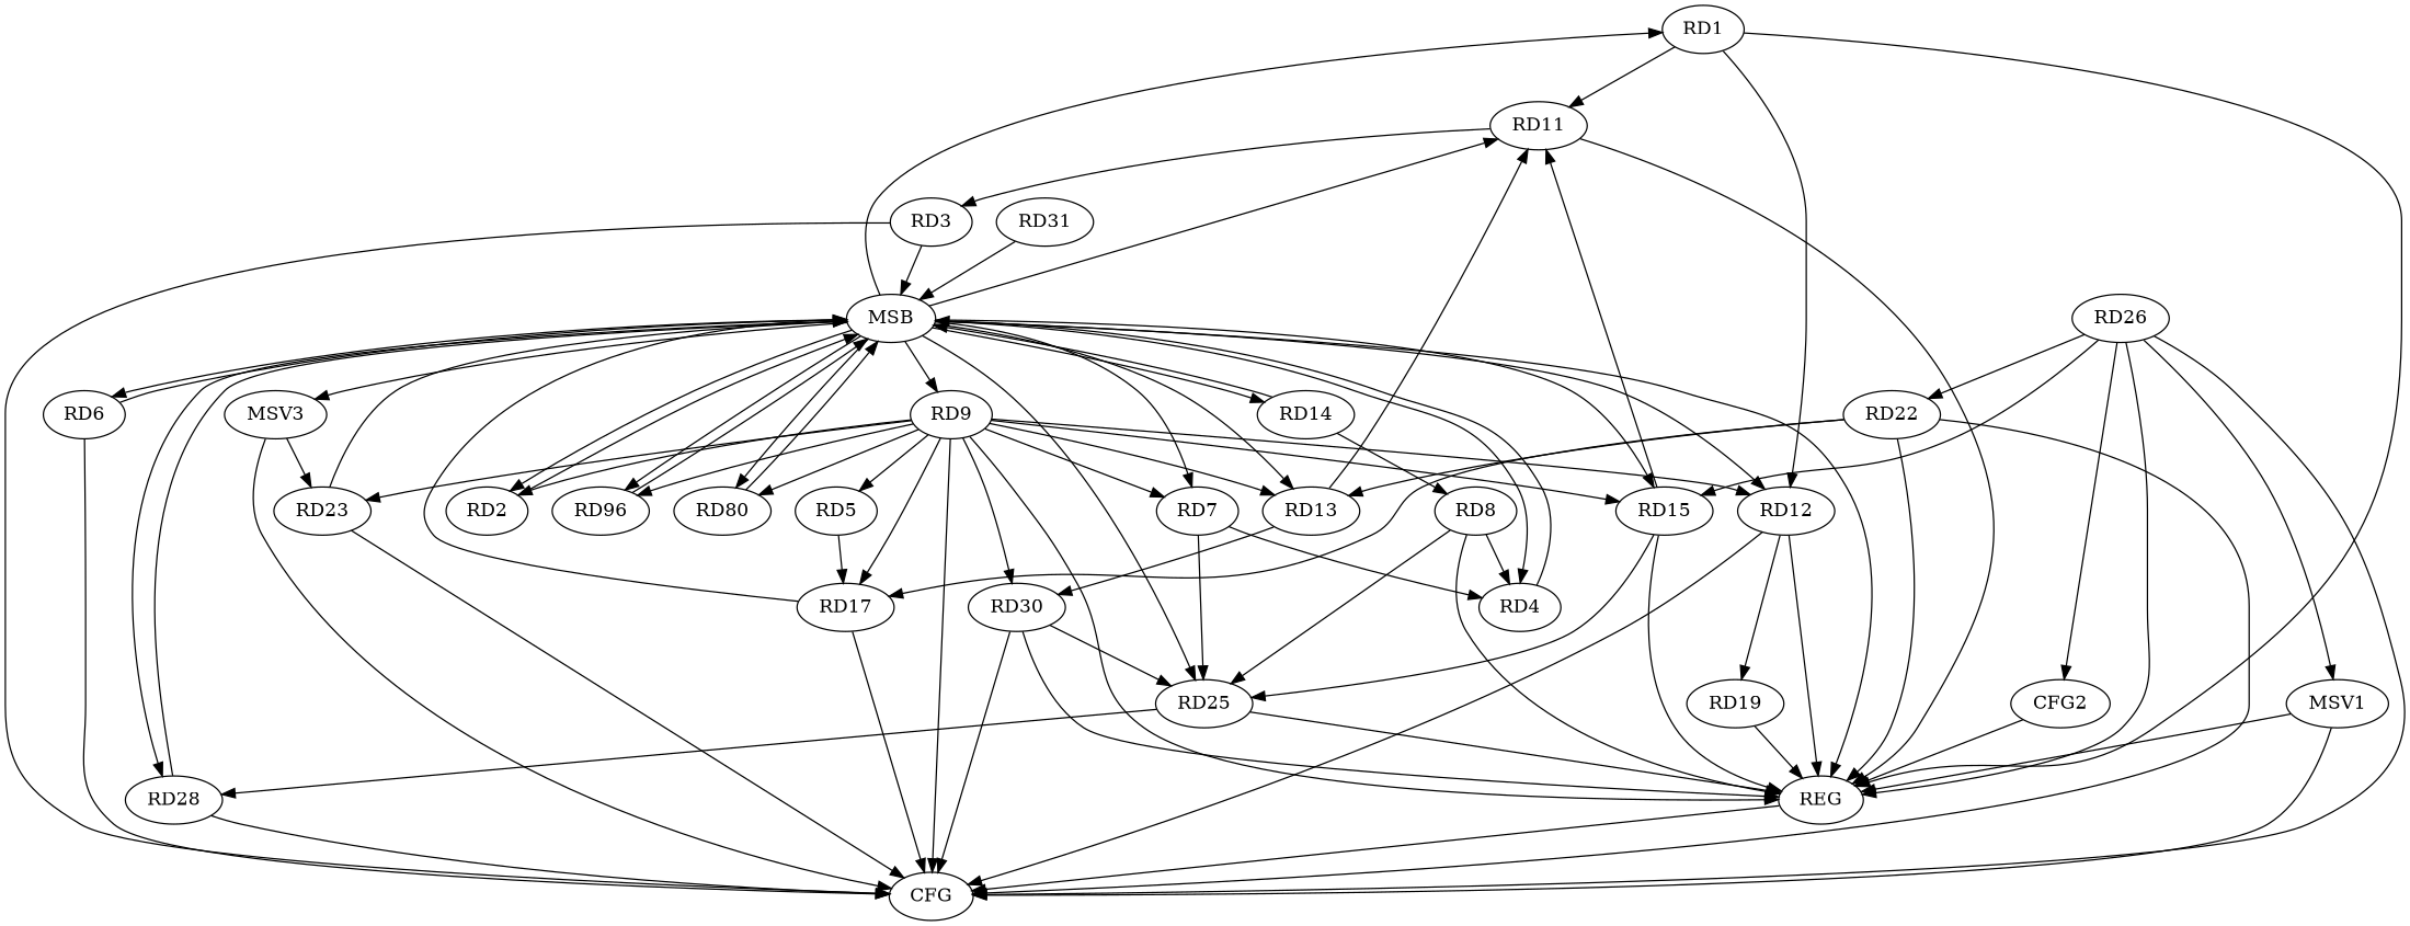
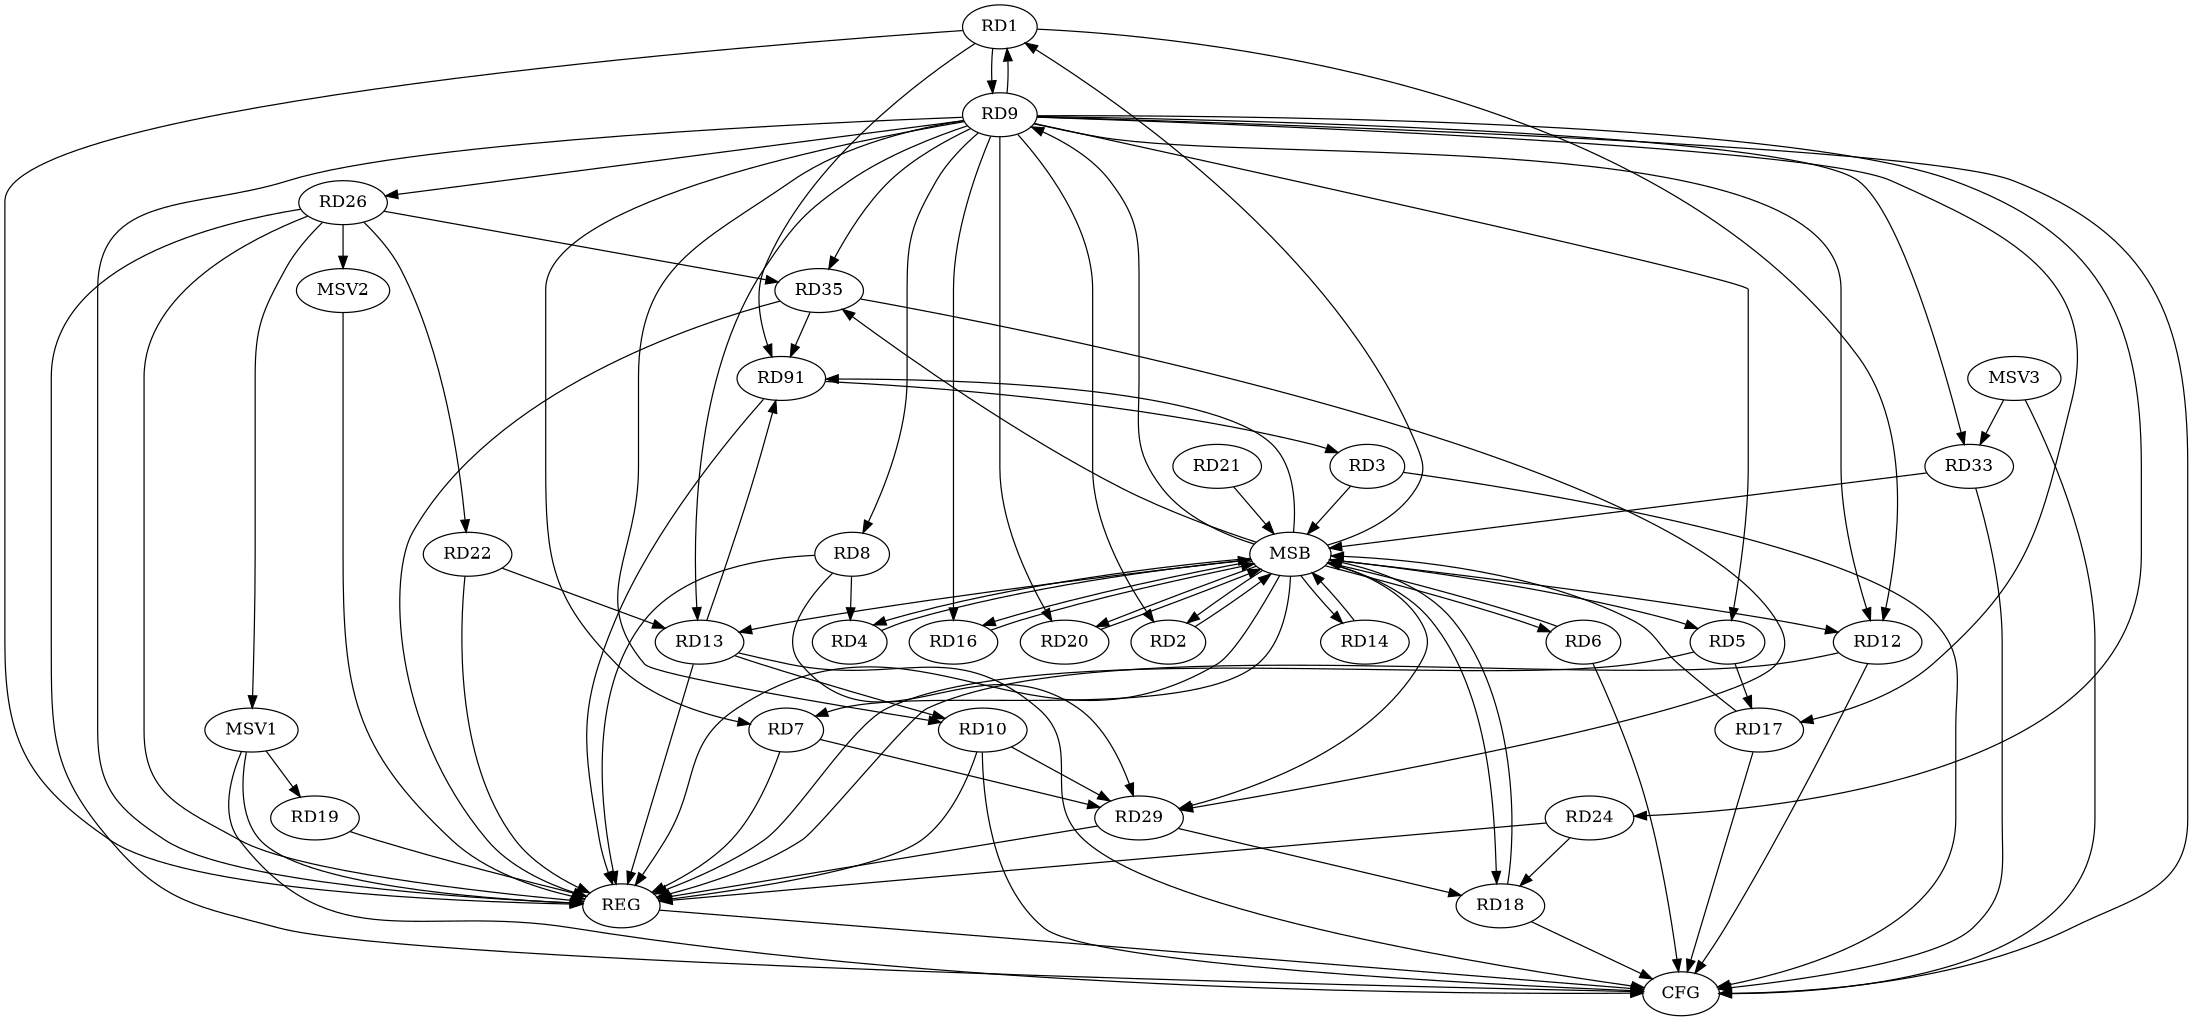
  strict digraph {
    n1 [label=RD1]
    n2 [label=RD9]
-   n3 [label=RD11]
+   n3 [label=RD91]
    n4 [label=RD12]
    n5 [label=REG]
    n6 [label=RD2]
    n7 [label=CFG]
    n8 [label=RD5]
    n9 [label=RD17]
    n10 [label=RD7]
    n11 [label=RD8]
-   n12 [label=RD30]
+   n12 [label=RD10]
    n13 [label=RD13]
-   n14 [label=RD15]
-   n15 [label=RD96]
-   n16 [label=RD80]
-   n17 [label=RD23]
+   n14 [label=RD35]
+   n15 [label=RD16]
+   n16 [label=RD20]
+   n17 [label=RD33]
+   n18 [label=RD24]
    n19 [label=RD26]
    n20 [label=RD3]
    n21 [label=RD19]
    n22 [label=MSB]
    n23 [label=RD4]
    n24 [label=RD6]
-   n25 [label=RD25]
+   n25 [label=RD29]
    n26 [label=RD14]
-   n27 [label=RD28]
+   n27 [label=RD18]
    n28 [label=RD22]
    n29 [label=MSV1]
-   n30 [label=CFG2]
-   n31 [label=RD31]
+   n30 [label=MSV2]
+   n31 [label=RD21]
    n32 [label=MSV3]
+   n1 -> n2
    n1 -> n3
    n1 -> n4
    n1 -> n5
+   n2 -> n1
    n2 -> n4
    n2 -> n5
    n2 -> n6
    n2 -> n7
    n2 -> n8
    n2 -> n9
    n2 -> n10
-   n26 -> n11
+   n2 -> n11
    n2 -> n12
    n2 -> n13
    n2 -> n14
    n2 -> n15
    n2 -> n16
    n2 -> n17
+   n2 -> n18
+   n2 -> n19
    n3 -> n5
    n3 -> n20
    n4 -> n5
    n4 -> n7
-   n4 -> n21
+   n29 -> n21
    n5 -> n7
    n6 -> n22
+   n8 -> n5
    n8 -> n9
    n9 -> n7
    n9 -> n22
-   n10 -> n23
+   n10 -> n5
    n10 -> n25
    n11 -> n5
    n11 -> n23
    n11 -> n25
    n12 -> n5
    n12 -> n7
    n12 -> n25
    n13 -> n3
-   n28 -> n7
+   n13 -> n5
+   n13 -> n7
    n13 -> n12
    n14 -> n3
    n14 -> n5
    n14 -> n25
    n15 -> n22
    n16 -> n22
    n17 -> n7
    n17 -> n22
+   n18 -> n5
+   n18 -> n27
    n19 -> n5
    n19 -> n7
    n19 -> n14
    n19 -> n28
    n19 -> n29
    n19 -> n30
    n20 -> n7
    n20 -> n22
    n21 -> n5
    n22 -> n1
    n22 -> n2
    n22 -> n3
    n22 -> n4
    n22 -> n5
    n22 -> n6
-   n22 -> n32
+   n22 -> n8
    n22 -> n10
    n22 -> n13
    n22 -> n14
    n22 -> n15
    n22 -> n16
    n22 -> n23
    n22 -> n24
    n22 -> n25
    n22 -> n26
    n22 -> n27
    n23 -> n22
    n24 -> n7
    n24 -> n22
    n25 -> n5
    n25 -> n27
    n26 -> n22
    n27 -> n7
    n27 -> n22
    n28 -> n5
-   n28 -> n9
    n28 -> n13
    n29 -> n5
    n29 -> n7
    n30 -> n5
    n31 -> n22
    n32 -> n7
    n32 -> n17
  }
